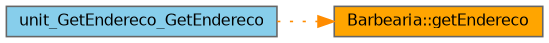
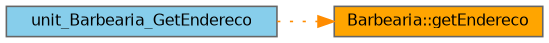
  digraph {
    rankdir=LR
    node [fontname=Helvetica fontsize=10 shape=box style=filled]
-   n1 [color=gray40 fillcolor=skyblue fontcolor=black height=0.2 label=unit_GetEndereco_GetEndereco width=0.4]
+   n1 [color=gray40 fillcolor=skyblue fontcolor=black height=0.2 label=unit_Barbearia_GetEndereco width=0.4]
    n2 [color=grey40 fillcolor=orange height=0.2 label="Barbearia::getEndereco" width=0.4]
    n1 -> n2 [color=darkorange fontname=Helvetica fontsize=10 labelfontname=Helvetica labelfontsize=10 style=dotted]
  }
